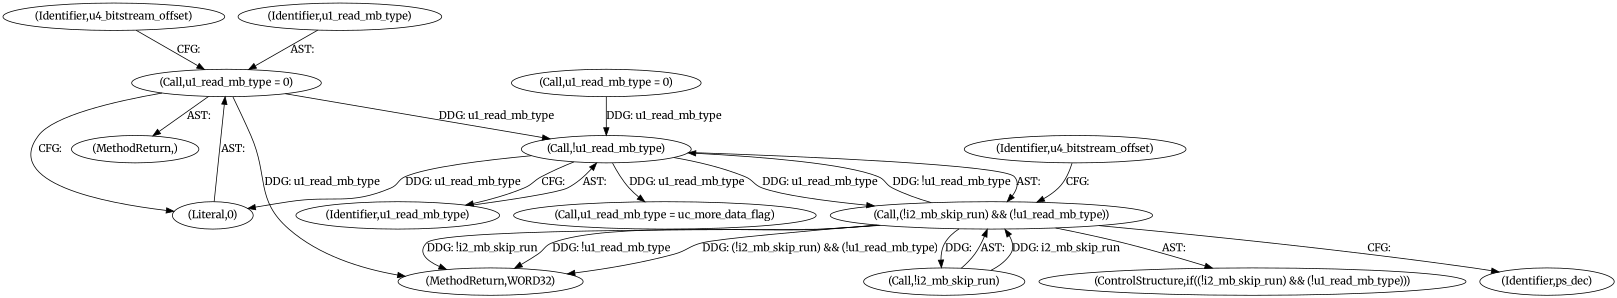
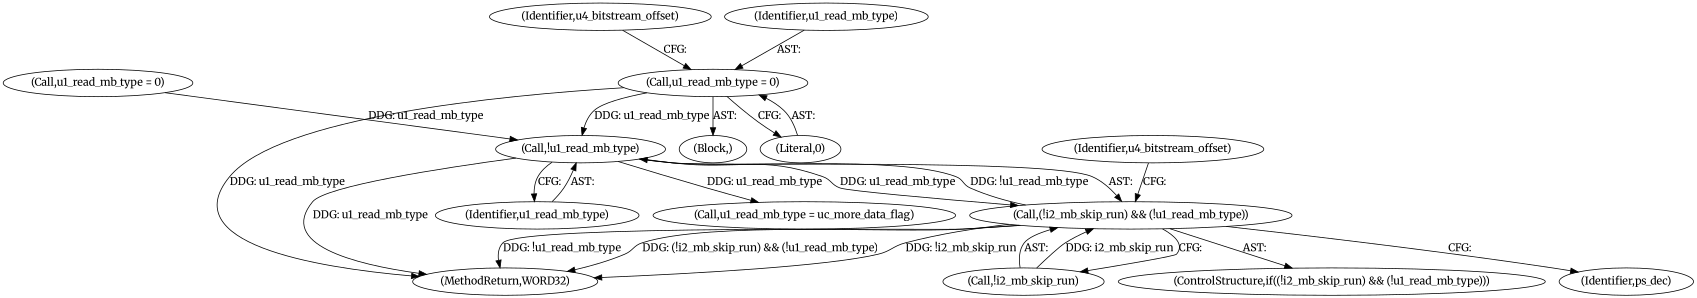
  digraph {
    fontname=Merriweather
    node [fontname=Merriweather]
    edge [fontname=Merriweather]
    n1 [label="(Call,u1_read_mb_type = 0)"]
    n2 [label="(Call,!u1_read_mb_type)"]
    n3 [label="(MethodReturn,WORD32)"]
-   n4 [label="(MethodReturn,)"]
+   n4 [label="(Block,)"]
    n5 [label="(Literal,0)"]
    n6 [label="(Call,(!i2_mb_skip_run) && (!u1_read_mb_type))"]
    n7 [label="(Identifier,u1_read_mb_type)"]
    n8 [label="(Call,u1_read_mb_type = uc_more_data_flag)"]
    n9 [label="(Call,!i2_mb_skip_run)"]
    n10 [label="(ControlStructure,if((!i2_mb_skip_run) && (!u1_read_mb_type)))"]
    n11 [label="(Identifier,ps_dec)"]
    n12 [label="(Identifier,u4_bitstream_offset)"]
    n13 [label="(Identifier,u4_bitstream_offset)"]
    n14 [label="(Call,u1_read_mb_type = 0)"]
    n15 [label="(Identifier,u1_read_mb_type)"]
    n1 -> n2 [label="DDG: u1_read_mb_type"]
    n1 -> n3 [label="DDG: u1_read_mb_type"]
    n1 -> n4 [label="AST: "]
    n1 -> n5 [label="CFG: "]
-   n2 -> n5 [label="DDG: u1_read_mb_type"]
+   n2 -> n3 [label="DDG: u1_read_mb_type"]
    n2 -> n6 [label="AST: "]
    n2 -> n6 [label="DDG: u1_read_mb_type"]
    n2 -> n7 [label="CFG: "]
    n2 -> n8 [label="DDG: u1_read_mb_type"]
    n5 -> n1 [label="AST: "]
    n6 -> n2 [label="DDG: !u1_read_mb_type"]
    n6 -> n3 [label="DDG: (!i2_mb_skip_run) && (!u1_read_mb_type)"]
    n6 -> n3 [label="DDG: !i2_mb_skip_run"]
    n6 -> n3 [label="DDG: !u1_read_mb_type"]
-   n6 -> n9 [label="DDG: "]
+   n6 -> n9 [label="CFG: "]
    n6 -> n10 [label="AST: "]
    n6 -> n11 [label="CFG: "]
    n7 -> n2 [label="AST: "]
    n9 -> n6 [label="AST: "]
    n9 -> n6 [label="DDG: i2_mb_skip_run"]
    n12 -> n1 [label="CFG: "]
    n13 -> n6 [label="CFG: "]
    n14 -> n2 [label="DDG: u1_read_mb_type"]
    n15 -> n1 [label="AST: "]
  }
